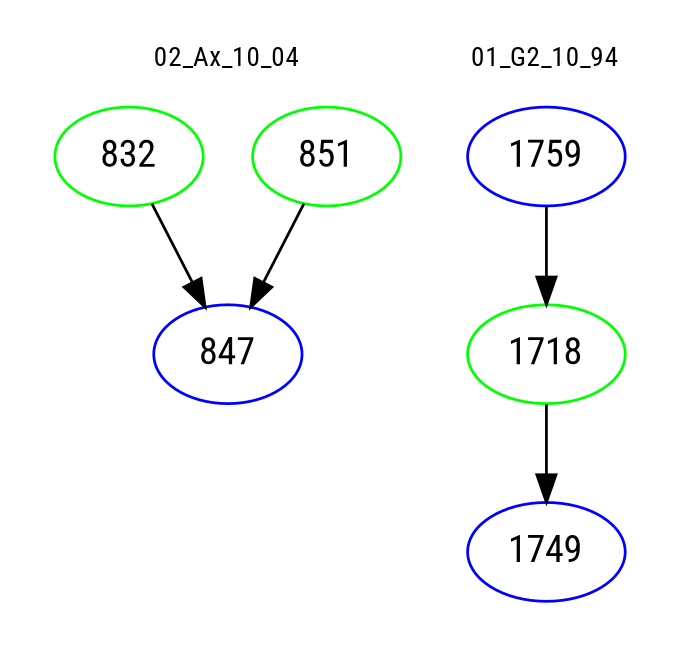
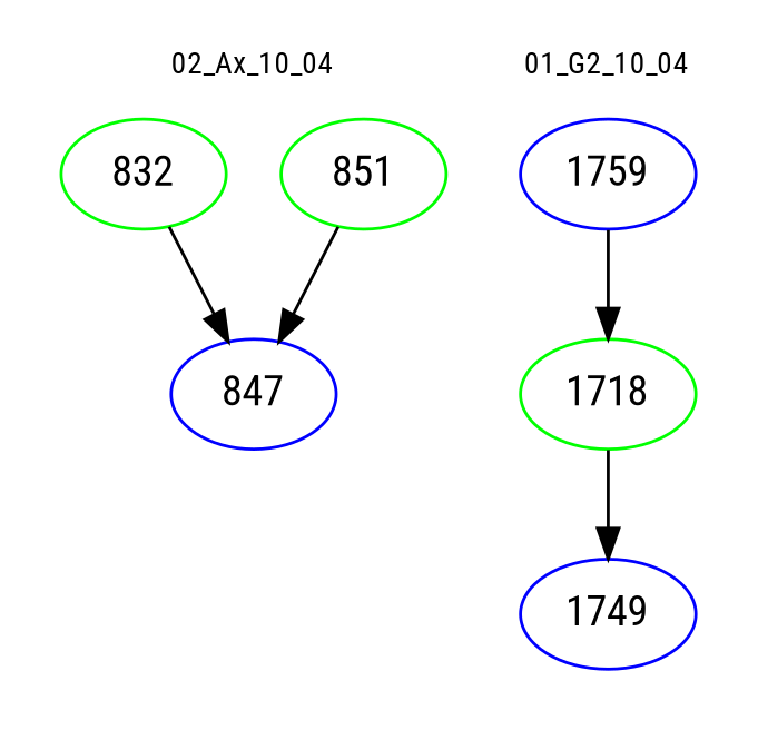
  digraph {
    fontname="Roboto Condensed"
    node [color=green fontname="Roboto Condensed"]
    edge [color=black fontname="Roboto Condensed"]
    n1 [label=851]
    n2 [label=832]
    n3 [color=blue label=847]
    n4 [color=blue label=1759]
    n5 [label=1718]
    n6 [color=blue label=1749]
    subgraph cluster_1 {
      color=white
      fontsize=10
      label="02_Ax_10_04"
      n1
      n2
      n3
    }
    subgraph cluster_2 {
      color=white
      fontsize=10
-     label="01_G2_10_94"
+     label="01_G2_10_04"
      n4
      n5
      n6
    }
    n1 -> n3
    n2 -> n3
    n4 -> n5
    n5 -> n6
  }
